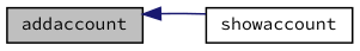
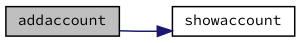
  digraph {
    rankdir=LR
    fontname="Source Code Pro"
    node [color=black fontname="Source Code Pro" fontsize=10 shape=record style=filled]
    n1 [fillcolor=grey75 fontcolor=black height=0.2 label=addaccount width=0.4]
    n2 [fillcolor=white height=0.2 label=showaccount width=0.4]
-   n2 -> n1 [color=midnightblue fontname="Source Code Pro" fontsize=10 labelfontname=Helvetica labelfontsize=10 style=solid]
+   n1 -> n2 [color=midnightblue fontname="Source Code Pro" fontsize=10 labelfontname=Helvetica labelfontsize=10 style=solid]
  }
